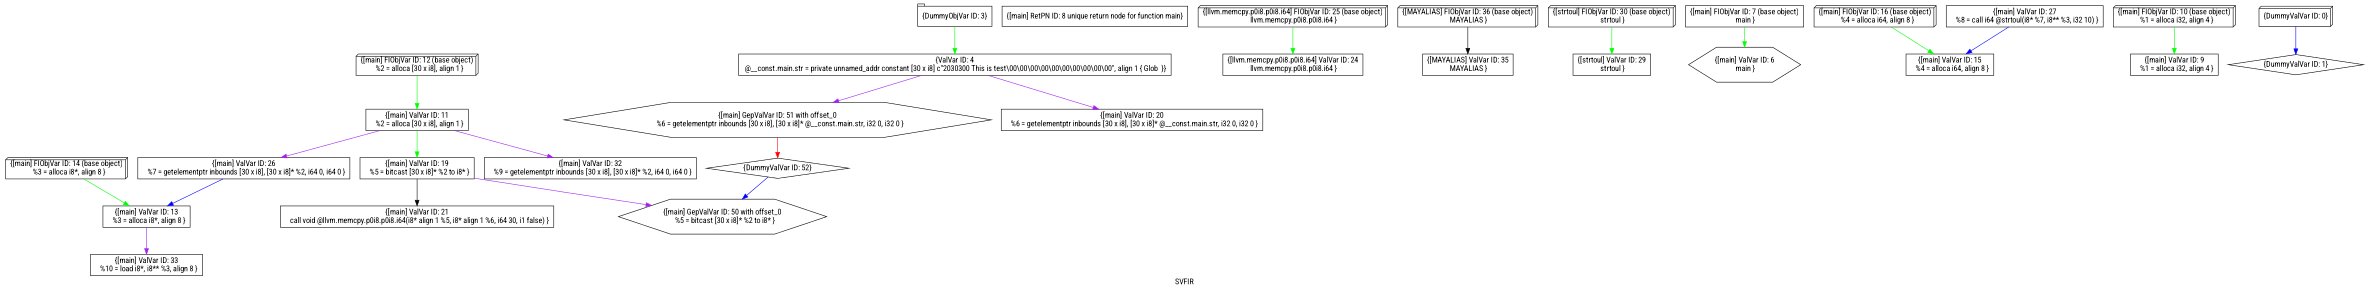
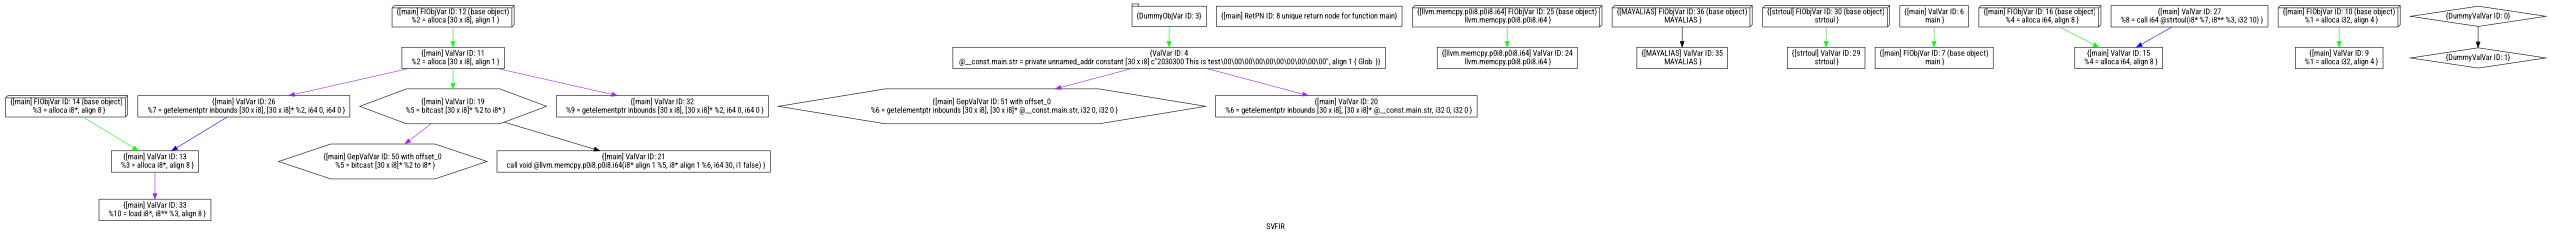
  digraph {
    fontname="Roboto Condensed"
    label=SVFIR
    node [fontname="Roboto Condensed" shape=box]
    edge [color=green fontname="Roboto Condensed"]
-   n1 [label="{DummyValVar ID: 52}" shape=diamond]
    n2 [label="{[main] GepValVar ID: 50 with offset_0\n   %5 = bitcast [30 x i8]* %2 to i8* }" shape=hexagon]
    n3 [label="{[main] GepValVar ID: 51 with offset_0\n   %6 = getelementptr inbounds [30 x i8], [30 x i8]* @__const.main.str, i32 0, i32 0 }" shape=hexagon]
    n4 [label="{[main] RetPN ID: 8 unique return node for function main}"]
    n5 [label="{[llvm.memcpy.p0i8.p0i8.i64] FIObjVar ID: 25 (base object)\n llvm.memcpy.p0i8.p0i8.i64 }" shape=box3d]
    n6 [label="{[llvm.memcpy.p0i8.p0i8.i64] ValVar ID: 24\n llvm.memcpy.p0i8.p0i8.i64 }"]
    n7 [label="{[MAYALIAS] FIObjVar ID: 36 (base object)\n MAYALIAS }" shape=box3d]
    n8 [label="{[MAYALIAS] ValVar ID: 35\n MAYALIAS }"]
    n9 [label="{[strtoul] FIObjVar ID: 30 (base object)\n strtoul }" shape=box3d]
    n10 [label="{[strtoul] ValVar ID: 29\n strtoul }"]
    n11 [label="{[main] FIObjVar ID: 7 (base object)\n main }"]
-   n12 [label="{[main] ValVar ID: 6\n main }" shape=hexagon]
+   n12 [label="{[main] ValVar ID: 6\n main }"]
    n13 [label="{[main] FIObjVar ID: 16 (base object)\n   %4 = alloca i64, align 8 }" shape=box3d]
    n14 [label="{[main] ValVar ID: 15\n   %4 = alloca i64, align 8 }"]
    n15 [label="{[main] FIObjVar ID: 14 (base object)\n   %3 = alloca i8*, align 8 }" shape=box3d]
    n16 [label="{[main] ValVar ID: 13\n   %3 = alloca i8*, align 8 }"]
    n17 [label="{[main] ValVar ID: 33\n   %10 = load i8*, i8** %3, align 8 }"]
    n18 [label="{[main] FIObjVar ID: 12 (base object)\n   %2 = alloca [30 x i8], align 1 }" shape=box3d]
    n19 [label="{[main] ValVar ID: 11\n   %2 = alloca [30 x i8], align 1 }"]
-   n20 [label="{[main] ValVar ID: 19\n   %5 = bitcast [30 x i8]* %2 to i8* }"]
+   n20 [label="{[main] ValVar ID: 19\n   %5 = bitcast [30 x i8]* %2 to i8* }" shape=hexagon]
    n21 [label="{[main] ValVar ID: 26\n   %7 = getelementptr inbounds [30 x i8], [30 x i8]* %2, i64 0, i64 0 }"]
    n22 [label="{[main] ValVar ID: 32\n   %9 = getelementptr inbounds [30 x i8], [30 x i8]* %2, i64 0, i64 0 }"]
    n23 [label="{[main] ValVar ID: 21\n   call void @llvm.memcpy.p0i8.p0i8.i64(i8* align 1 %5, i8* align 1 %6, i64 30, i1 false) }"]
    n24 [label="{[main] FIObjVar ID: 10 (base object)\n   %1 = alloca i32, align 4 }" shape=box3d]
    n25 [label="{[main] ValVar ID: 9\n   %1 = alloca i32, align 4 }"]
    n26 [label="{[main] ValVar ID: 20\n   %6 = getelementptr inbounds [30 x i8], [30 x i8]* @__const.main.str, i32 0, i32 0 }"]
-   n27 [label="{DummyValVar ID: 0}" shape=box3d]
+   n27 [label="{DummyValVar ID: 0}" shape=diamond]
    n28 [label="{DummyValVar ID: 1}" shape=diamond]
    n29 [label="{DummyObjVar ID: 3}" shape=tab]
    n30 [label="{ValVar ID: 4\n @__const.main.str = private unnamed_addr constant [30 x i8] c\"2030300 This is test\\00\\00\\00\\00\\00\\00\\00\\00\\00\\00\", align 1 \{ Glob  \}}"]
    n31 [label="{[main] ValVar ID: 27\n   %8 = call i64 @strtoul(i8* %7, i8** %3, i32 10) }"]
-   n1 -> n2 [color=blue]
-   n3 -> n1 [color=red]
    n5 -> n6
    n7 -> n8 [color=black]
    n9 -> n10
-   n11 -> n12
+   n12 -> n11
    n13 -> n14
    n15 -> n16
    n16 -> n17 [color=purple]
    n18 -> n19
    n19 -> n20
    n19 -> n21 [color=purple]
    n19 -> n22 [color=purple]
    n20 -> n2 [color=purple]
    n20 -> n23 [color=black]
    n21 -> n16 [color=blue]
    n24 -> n25
-   n27 -> n28 [color=blue]
+   n27 -> n28 [color=black]
    n29 -> n30
    n30 -> n3 [color=purple]
    n30 -> n26 [color=purple]
    n31 -> n14 [color=blue]
  }
